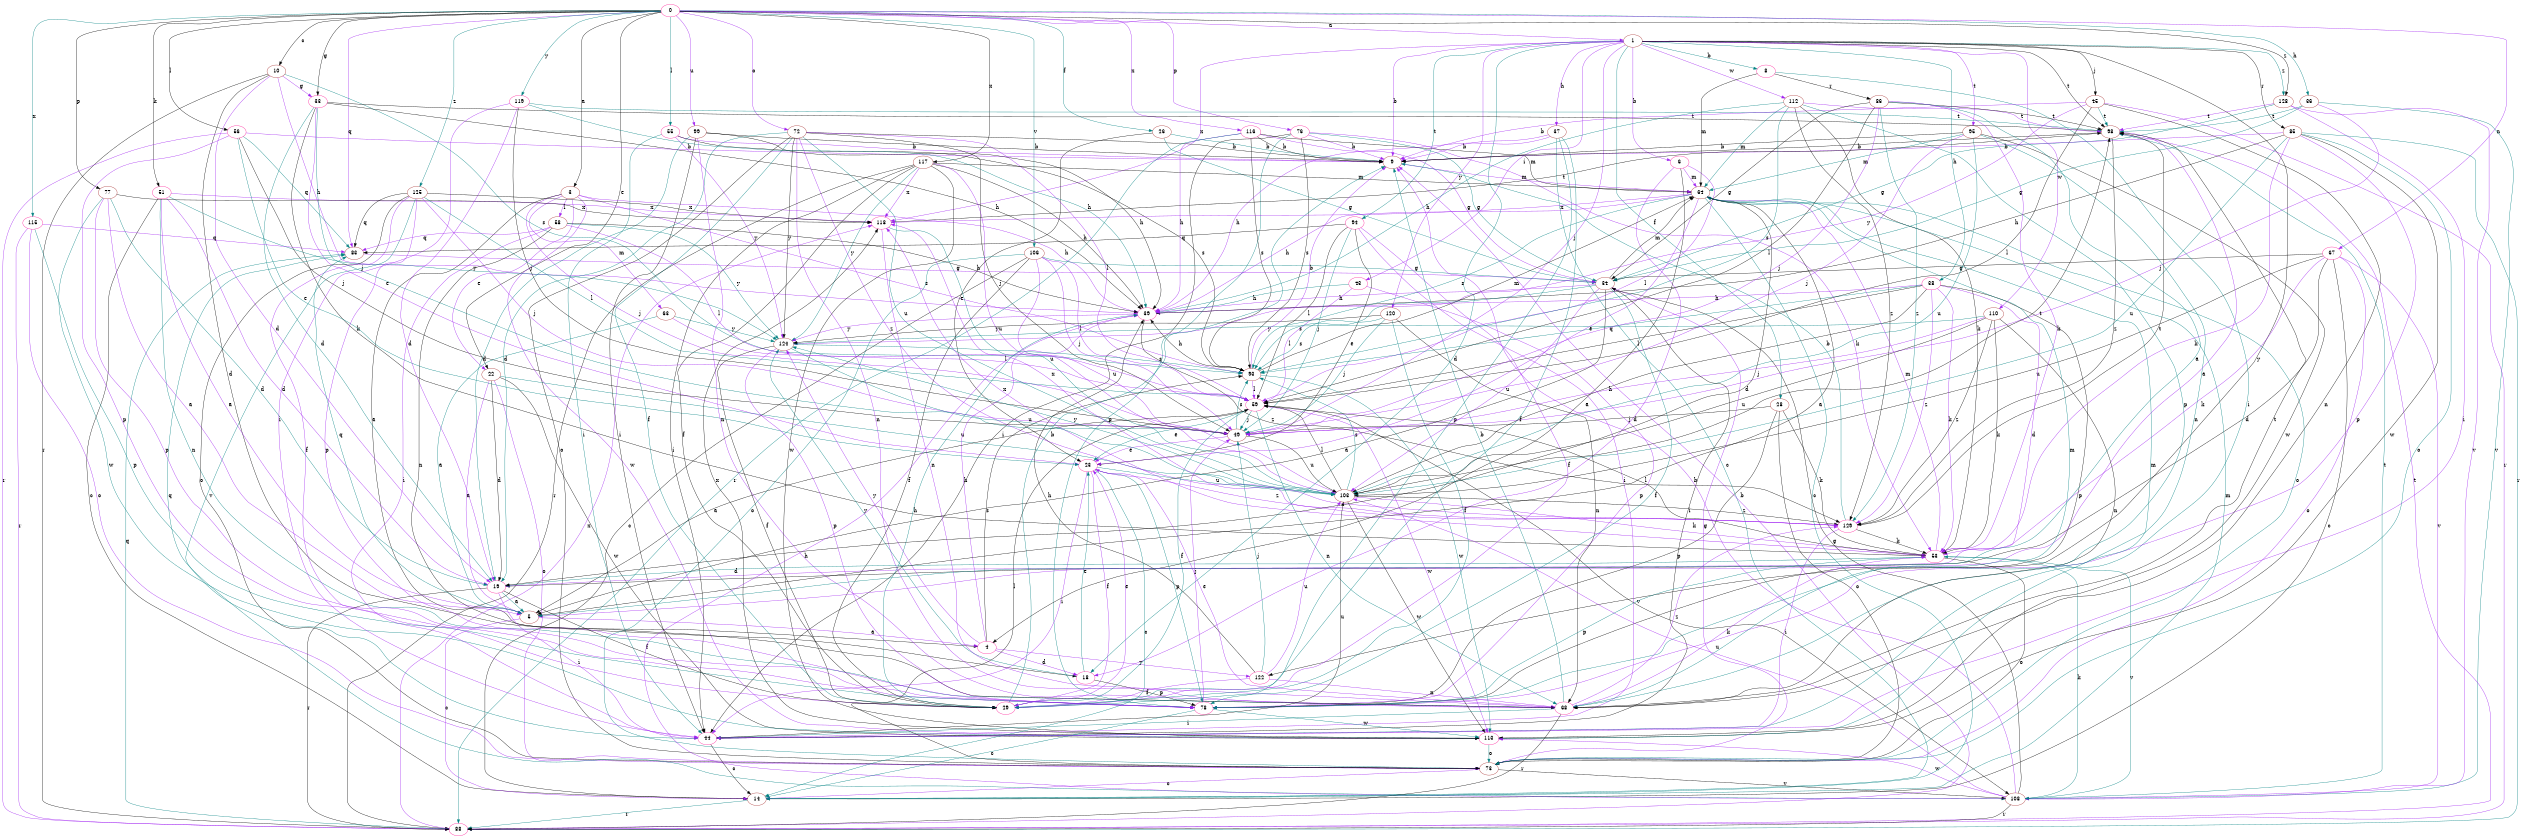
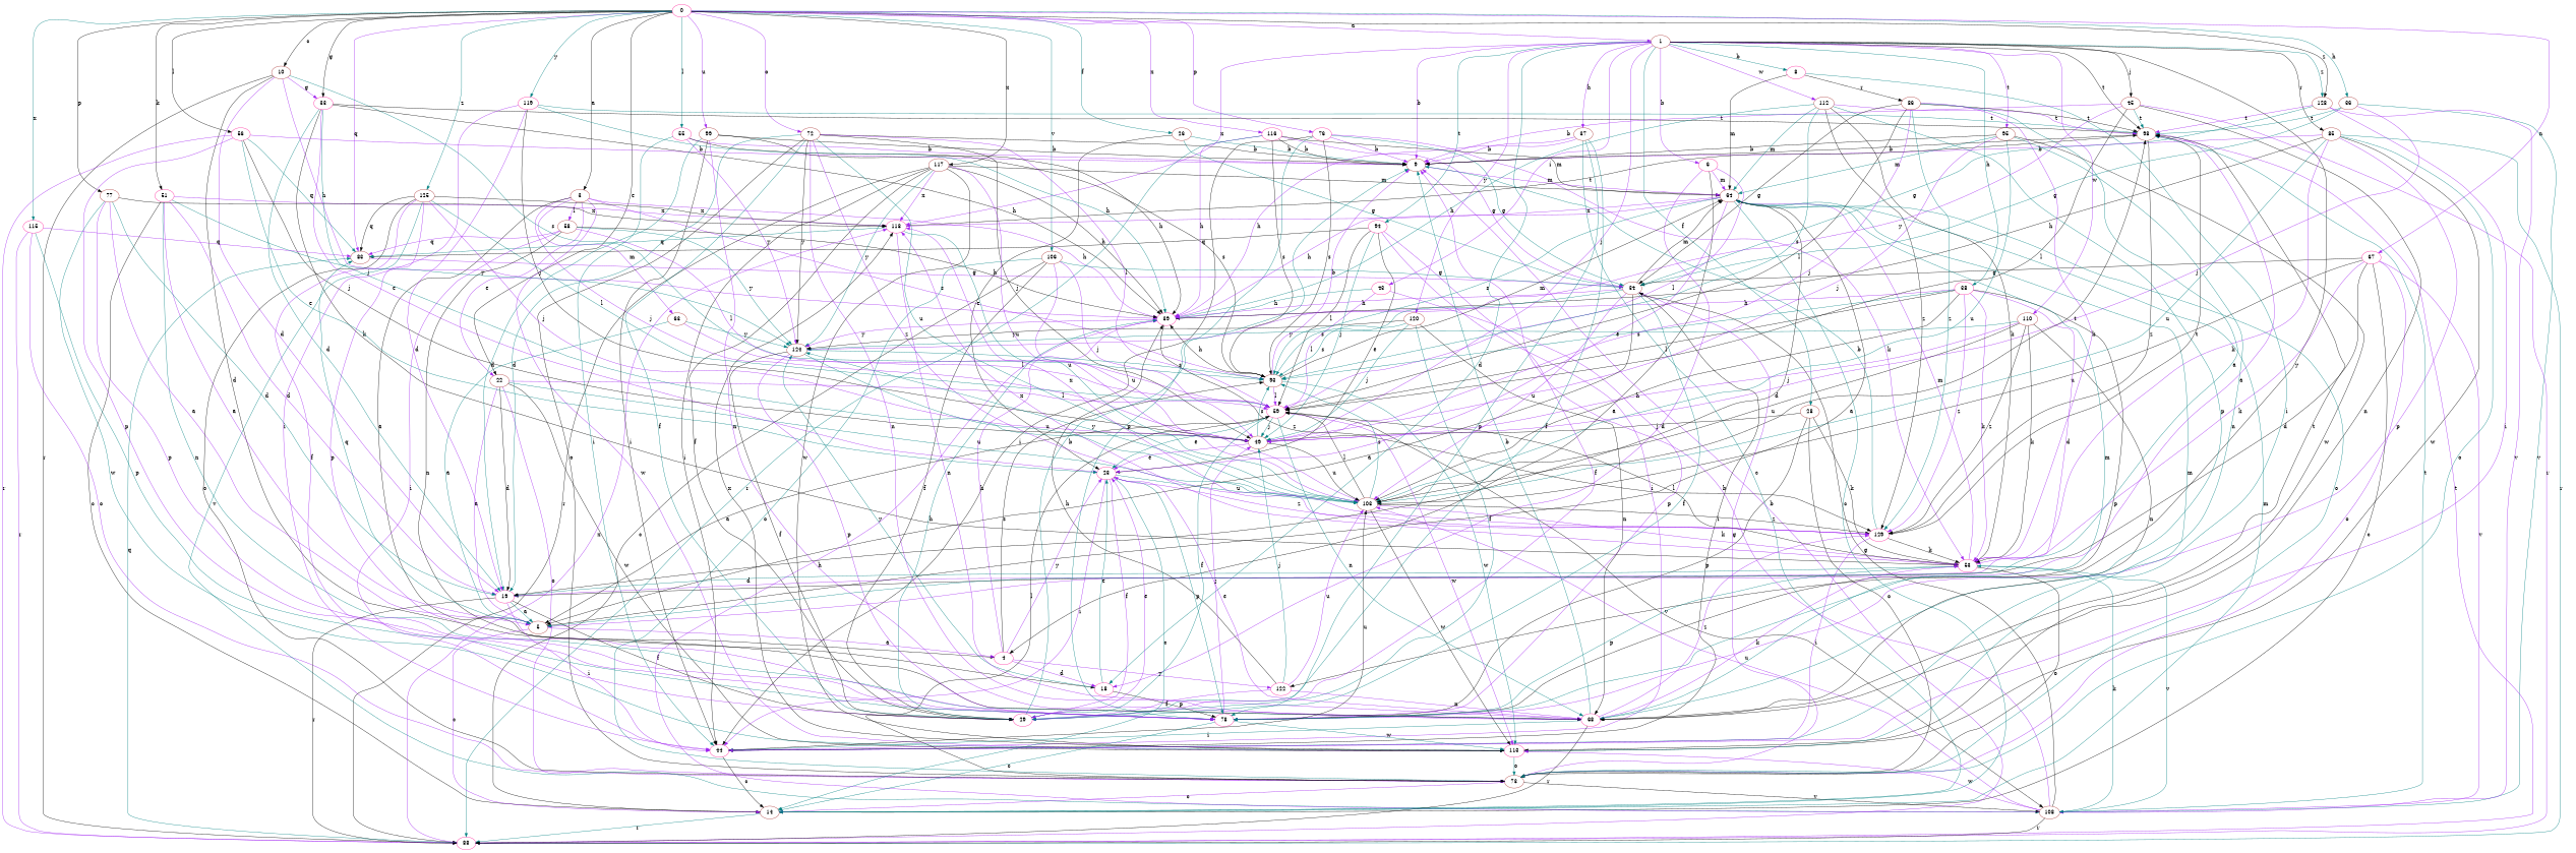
  strict digraph {
    node [color=brown]
    edge [color=purple]
    0 [color=deeppink]
    1
    3
    10
    22
    26
    33 [color=deeppink]
    36
    51 [color=deeppink]
    55 [color=deeppink]
    56 [color=deeppink]
    67 [color=deeppink]
    72
    76 [color=deeppink]
    77
    83
    99
    106
    115 [color=deeppink]
    116 [color=deeppink]
    117
    119 [color=deeppink]
    125
    128
    6 [color=deeppink]
    8 [color=deeppink]
    9
    18 [color=deeppink]
    28
    37
    38 [color=deeppink]
    43 [color=deeppink]
    45
    49
    85
    94 [color=deeppink]
    95
    98
    110
    112
    118 [color=deeppink]
    120
    122 [color=deeppink]
    4 [color=deeppink]
    39 [color=deeppink]
    58
    63
    93
    113 [color=deeppink]
    19 [color=deeppink]
    88 [color=deeppink]
    5
    59 [color=deeppink]
    73
    103
    23 [color=deeppink]
    34
    53 [color=deeppink]
    108
    124
    14
    68 [color=deeppink]
    44 [color=deeppink]
    78 [color=deeppink]
    29 [color=deeppink]
    129 [color=deeppink]
    64
    86
    0 -> 1 [label=a]
    0 -> 3 [color=black label=a]
    0 -> 10 [color=black label=c]
    0 -> 22 [color=black label=e]
    0 -> 26 [color=teal label=f]
    0 -> 33 [color=black label=g]
    0 -> 36 [color=teal label=h]
    0 -> 51 [color=black label=k]
    0 -> 55 [color=teal label=l]
    0 -> 56 [color=black label=l]
    0 -> 67 [label=n]
    0 -> 72 [label=o]
    0 -> 76 [label=p]
    0 -> 77 [color=black label=p]
    0 -> 83 [label=q]
    0 -> 99 [label=u]
    0 -> 106 [color=teal label=v]
    0 -> 115 [color=teal label=x]
    0 -> 116 [label=x]
    0 -> 117 [color=black label=x]
    0 -> 119 [color=teal label=y]
    0 -> 125 [color=teal label=z]
    0 -> 128 [color=black label=z]
    1 -> 128 [color=teal label=z]
    1 -> 6 [label=b]
    1 -> 8 [color=teal label=b]
    1 -> 9 [label=b]
    1 -> 18 [color=teal label=d]
    1 -> 28 [color=teal label=f]
    1 -> 37 [label=h]
    1 -> 38 [color=teal label=h]
    1 -> 43 [label=i]
    1 -> 45 [color=black label=j]
    1 -> 49 [label=j]
    1 -> 85 [color=black label=r]
    1 -> 94 [color=teal label=t]
    1 -> 95 [label=t]
    1 -> 98 [color=black label=t]
    1 -> 110 [label=w]
    1 -> 112 [label=w]
    1 -> 118 [label=x]
    1 -> 120 [label=y]
    1 -> 122 [color=black label=y]
    3 -> 22 [label=e]
    3 -> 49 [label=j]
    3 -> 4 [color=black label=a]
    3 -> 39 [label=h]
    3 -> 58 [label=l]
    3 -> 63 [label=m]
    3 -> 93 [label=s]
    3 -> 113 [label=w]
    10 -> 33 [label=g]
    10 -> 18 [color=black label=d]
    10 -> 39 [label=h]
    10 -> 93 [color=teal label=s]
    10 -> 19 [label=d]
    10 -> 88 [color=black label=r]
    22 -> 113 [color=black label=w]
    22 -> 19 [color=black label=d]
    22 -> 5 [label=a]
-   106 -> 59 [label=l]
+   22 -> 59 [label=l]
    22 -> 73 [label=o]
    22 -> 103 [color=teal label=u]
    26 -> 9 [color=teal label=b]
    26 -> 23 [color=black label=e]
    26 -> 34 [color=teal label=g]
    33 -> 49 [color=teal label=j]
    33 -> 98 [color=black label=t]
    33 -> 39 [color=black label=h]
    33 -> 19 [color=teal label=d]
    33 -> 23 [label=e]
    33 -> 53 [color=black label=k]
    36 -> 49 [label=j]
    36 -> 98 [color=teal label=t]
    36 -> 34 [color=teal label=g]
    36 -> 108 [color=teal label=v]
    51 -> 118 [label=x]
    51 -> 19 [label=d]
    51 -> 5 [label=a]
    51 -> 124 [color=teal label=y]
    51 -> 14 [color=black label=c]
    51 -> 68 [color=teal label=n]
    55 -> 9 [label=b]
    55 -> 93 [color=black label=s]
    55 -> 124 [label=y]
    55 -> 44 [color=teal label=i]
    56 -> 83 [color=teal label=q]
    56 -> 9 [label=b]
    56 -> 49 [color=black label=j]
    56 -> 88 [label=r]
    56 -> 23 [color=teal label=e]
    56 -> 78 [label=p]
    67 -> 19 [color=black label=d]
    67 -> 73 [label=o]
    67 -> 103 [color=black label=u]
    67 -> 34 [color=black label=g]
    67 -> 53 [label=k]
    67 -> 108 [label=v]
    67 -> 14 [color=black label=c]
    72 -> 9 [color=black label=b]
    72 -> 49 [color=black label=j]
    72 -> 19 [color=teal label=d]
    72 -> 59 [label=l]
    72 -> 73 [color=black label=o]
    72 -> 103 [color=teal label=u]
    72 -> 124 [color=black label=y]
    72 -> 68 [label=n]
    72 -> 29 [color=teal label=f]
    72 -> 129 [label=z]
    76 -> 9 [label=b]
    76 -> 93 [color=black label=s]
    76 -> 34 [color=teal label=g]
    76 -> 53 [label=k]
    76 -> 44 [color=black label=i]
    76 -> 78 [color=teal label=p]
    77 -> 118 [color=black label=x]
    77 -> 113 [color=teal label=w]
    77 -> 19 [color=teal label=d]
    77 -> 5 [label=a]
    77 -> 78 [label=p]
    83 -> 34 [label=g]
    99 -> 9 [color=black label=b]
    99 -> 39 [color=black label=h]
    99 -> 19 [color=teal label=d]
    99 -> 68 [label=n]
    99 -> 44 [color=black label=i]
    106 -> 49 [label=j]
    106 -> 73 [color=teal label=o]
    106 -> 103 [label=u]
    106 -> 34 [color=teal label=g]
    106 -> 14 [color=black label=c]
    106 -> 29 [color=black label=f]
    115 -> 83 [label=q]
    115 -> 88 [label=r]
    115 -> 73 [label=o]
    115 -> 78 [color=teal label=p]
    116 -> 9 [color=black label=b]
    116 -> 39 [label=h]
    116 -> 93 [color=black label=s]
    116 -> 88 [color=teal label=r]
    116 -> 34 [label=g]
    116 -> 64 [color=black label=m]
    117 -> 118 [label=x]
    117 -> 39 [color=black label=h]
    117 -> 113 [color=black label=w]
    117 -> 88 [color=black label=r]
    117 -> 103 [label=u]
    117 -> 124 [color=teal label=y]
    117 -> 44 [color=black label=i]
    117 -> 29 [color=black label=f]
    117 -> 64 [color=black label=m]
    119 -> 49 [color=black label=j]
    119 -> 98 [color=teal label=t]
    119 -> 39 [color=teal label=h]
    119 -> 19 [label=d]
    119 -> 44 [label=i]
    125 -> 83 [color=black label=q]
    125 -> 49 [label=j]
    125 -> 118 [color=black label=x]
    125 -> 59 [color=teal label=l]
    125 -> 73 [color=black label=o]
    125 -> 108 [color=teal label=v]
    125 -> 78 [label=p]
    125 -> 29 [label=f]
    128 -> 98 [label=t]
    128 -> 34 [color=teal label=g]
    128 -> 108 [label=v]
    128 -> 44 [label=i]
    6 -> 18 [label=d]
    6 -> 4 [color=black label=a]
    6 -> 59 [label=l]
    6 -> 64 [label=m]
    8 -> 44 [color=teal label=i]
    8 -> 64 [color=black label=m]
    8 -> 86 [color=black label=r]
    9 -> 64 [label=m]
    18 -> 23 [color=teal label=e]
    18 -> 124 [color=teal label=y]
    18 -> 78 [color=black label=p]
    28 -> 49 [color=black label=j]
    28 -> 73 [color=black label=o]
    28 -> 53 [color=black label=k]
    28 -> 78 [color=black label=p]
    37 -> 9 [label=b]
    37 -> 39 [label=h]
    37 -> 14 [color=teal label=c]
    37 -> 78 [color=teal label=p]
    37 -> 29 [color=teal label=f]
    38 -> 39 [label=h]
-   38 -> 93 [color=teal label=q]
+   38 -> 93 [color=teal label=s]
    38 -> 19 [label=d]
    38 -> 59 [color=black label=l]
    38 -> 103 [color=black label=h]
    38 -> 53 [label=k]
    38 -> 78 [color=black label=p]
    38 -> 129 [label=z]
    43 -> 39 [color=teal label=h]
    43 -> 59 [label=l]
    43 -> 78 [label=p]
    45 -> 9 [label=b]
    45 -> 98 [color=teal label=t]
    45 -> 88 [label=r]
    45 -> 59 [color=black label=l]
    45 -> 124 [label=y]
    45 -> 68 [color=black label=n]
    49 -> 93 [color=teal label=s]
    49 -> 103 [color=black label=u]
    49 -> 23 [label=e]
    85 -> 9 [label=b]
    85 -> 39 [color=black label=h]
    85 -> 113 [color=black label=w]
    85 -> 88 [color=teal label=r]
    85 -> 73 [color=teal label=o]
    85 -> 103 [color=teal label=u]
    85 -> 53 [label=k]
    85 -> 78 [label=p]
    94 -> 83 [color=black label=q]
    94 -> 49 [color=teal label=j]
    94 -> 59 [color=black label=l]
    94 -> 23 [color=black label=e]
    94 -> 44 [label=i]
    94 -> 29 [label=f]
    95 -> 9 [color=black label=b]
    95 -> 49 [label=j]
    95 -> 113 [color=black label=w]
    95 -> 103 [color=teal label=u]
    95 -> 68 [color=teal label=n]
    95 -> 64 [color=teal label=m]
    98 -> 9 [color=black label=b]
    98 -> 5 [label=a]
    98 -> 129 [color=black label=z]
    110 -> 49 [label=j]
    110 -> 103 [color=black label=u]
    110 -> 53 [color=black label=k]
    110 -> 124 [color=teal label=y]
    110 -> 68 [color=black label=n]
    110 -> 129 [color=black label=z]
    112 -> 98 [label=t]
    112 -> 39 [color=teal label=h]
    112 -> 93 [color=teal label=s]
    112 -> 53 [color=black label=k]
    112 -> 78 [color=teal label=p]
    112 -> 129 [color=black label=z]
    112 -> 64 [color=teal label=m]
    118 -> 98 [color=black label=t]
    118 -> 103 [color=teal label=u]
    118 -> 68 [label=n]
    120 -> 49 [color=teal label=j]
    120 -> 93 [color=teal label=s]
    120 -> 124 [color=black label=y]
    120 -> 68 [color=black label=n]
    120 -> 29 [color=teal label=f]
    122 -> 49 [color=teal label=j]
    122 -> 39 [color=black label=h]
    122 -> 103 [label=u]
    122 -> 68 [label=n]
    122 -> 29 [label=f]
    4 -> 18 [label=d]
    4 -> 122 [label=y]
    4 -> 39 [label=h]
    4 -> 93 [color=black label=s]
-   4 -> 124 [label=y]
+   4 -> 23 [label=y]
    39 -> 124 [label=y]
    39 -> 129 [color=black label=z]
    58 -> 83 [label=q]
    58 -> 39 [color=black label=h]
    58 -> 59 [label=l]
    58 -> 124 [color=teal label=y]
    58 -> 68 [color=black label=n]
    58 -> 44 [label=i]
    63 -> 5 [color=teal label=a]
    63 -> 59 [label=l]
    63 -> 124 [color=teal label=y]
    93 -> 9 [label=b]
    93 -> 39 [color=black label=h]
    93 -> 113 [color=teal label=w]
    93 -> 59 [label=l]
    93 -> 64 [color=black label=m]
    113 -> 118 [color=black label=x]
    113 -> 73 [color=teal label=o]
    113 -> 64 [color=teal label=m]
    19 -> 88 [color=black label=r]
    19 -> 5 [color=teal label=a]
    19 -> 44 [label=i]
    19 -> 29 [color=black label=f]
    88 -> 83 [color=teal label=q]
    88 -> 9 [label=b]
    88 -> 98 [label=t]
    88 -> 118 [label=x]
    5 -> 83 [color=teal label=q]
    5 -> 4 [label=a]
    5 -> 14 [label=c]
    59 -> 49 [color=teal label=j]
    59 -> 113 [label=w]
    59 -> 5 [color=black label=a]
    59 -> 23 [color=teal label=e]
    59 -> 108 [color=black label=v]
    59 -> 68 [color=teal label=n]
    59 -> 29 [color=teal label=f]
    73 -> 59 [color=black label=l]
    73 -> 34 [label=g]
    73 -> 108 [color=black label=v]
    73 -> 14 [label=c]
    103 -> 98 [color=black label=t]
    103 -> 93 [color=teal label=s]
    103 -> 113 [color=black label=w]
    103 -> 59 [color=black label=l]
    103 -> 53 [label=k]
    103 -> 124 [color=teal label=y]
    103 -> 129 [color=black label=z]
    23 -> 103 [color=teal label=u]
    23 -> 14 [color=teal label=c]
    23 -> 44 [label=i]
    23 -> 78 [color=teal label=p]
    23 -> 29 [label=f]
    23 -> 129 [label=z]
    34 -> 39 [label=h]
    34 -> 93 [color=teal label=s]
    34 -> 5 [color=black label=a]
    34 -> 103 [label=u]
    34 -> 44 [color=black label=i]
    34 -> 29 [color=teal label=f]
    34 -> 64 [color=black label=m]
    53 -> 118 [label=x]
    53 -> 19 [color=teal label=d]
    53 -> 59 [color=black label=l]
    53 -> 73 [color=black label=o]
    53 -> 108 [color=teal label=v]
    53 -> 78 [color=teal label=p]
    53 -> 64 [label=m]
    108 -> 9 [label=b]
    108 -> 98 [color=teal label=t]
    108 -> 39 [label=h]
    108 -> 113 [label=w]
    108 -> 88 [color=black label=r]
    108 -> 103 [label=u]
    108 -> 34 [color=black label=g]
    108 -> 53 [color=teal label=k]
    124 -> 93 [color=teal label=s]
    124 -> 103 [color=teal label=u]
    124 -> 78 [label=p]
    124 -> 29 [color=black label=f]
    14 -> 88 [color=teal label=r]
    14 -> 64 [color=teal label=m]
    68 -> 9 [color=teal label=b]
    68 -> 98 [color=black label=t]
    68 -> 88 [color=black label=r]
    68 -> 23 [label=e]
    68 -> 53 [label=k]
    68 -> 44 [color=teal label=i]
    68 -> 129 [label=z]
    68 -> 64 [color=teal label=m]
-   44 -> 83 [color=teal label=q]
+   118 -> 83 [color=teal label=q]
    44 -> 103 [color=black label=u]
    44 -> 14 [color=black label=c]
    78 -> 49 [label=j]
    78 -> 113 [color=teal label=w]
    78 -> 14 [color=teal label=c]
    29 -> 9 [color=teal label=b]
    29 -> 39 [color=teal label=h]
    29 -> 23 [label=e]
    129 -> 9 [color=teal label=b]
    129 -> 98 [color=black label=t]
    129 -> 118 [label=x]
    129 -> 53 [color=black label=k]
    129 -> 44 [label=i]
    64 -> 118 [label=x]
    64 -> 39 [label=h]
    64 -> 93 [color=teal label=s]
    64 -> 19 [color=black label=d]
    64 -> 5 [color=black label=a]
    64 -> 73 [color=teal label=o]
    64 -> 23 [label=e]
    64 -> 14 [color=teal label=c]
    86 -> 49 [label=j]
    86 -> 98 [color=black label=t]
    86 -> 5 [color=teal label=a]
    86 -> 59 [color=black label=l]
    86 -> 34 [color=black label=g]
    86 -> 53 [label=k]
    86 -> 129 [color=teal label=z]
  }
